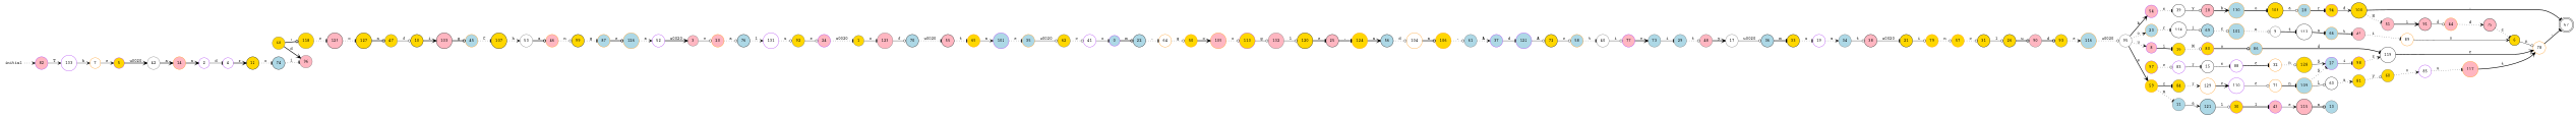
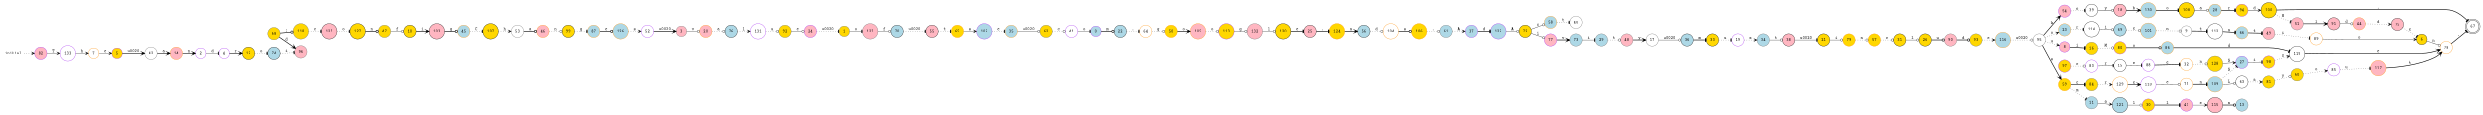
  digraph {
    fontname="Courier Prime"
    rankdir=LR
    node [color=black fillcolor=gold fontname="Courier Prime" shape=circle style=filled]
    edge [arrowhead=odot fontname="Courier Prime" style=dotted]
    0 [color=purple fillcolor=lightblue]
    22 [fillcolor=lightblue]
    64 [color=darkorange fillcolor=white]
    50 [color=darkorange]
    1 [color=gray40]
    123 [color=gray40 fillcolor=lightpink]
    70 [fillcolor=lightblue]
    55 [fillcolor=lightpink]
    2 [color=purple fillcolor=white]
    4 [color=purple fillcolor=white]
    12
    74 [fillcolor=lightblue]
    3 [color=gray40 fillcolor=lightpink]
    20 [color=darkorange fillcolor=lightpink]
    76 [fillcolor=lightblue]
    131 [color=purple fillcolor=white]
    96 [color=gray40 fillcolor=lightpink]
    5 [color=purple]
    42 [color=gray40 fillcolor=white]
    14 [color=darkorange fillcolor=lightpink]
    78 [color=darkorange fillcolor=white]
    6
    67 [fillcolor=white shape=doublecircle]
    7 [color=darkorange fillcolor=white]
    8 [color=purple fillcolor=lightpink]
    16 [color=gray40]
    80 [color=purple]
    86 [color=darkorange fillcolor=lightblue]
    9 [color=gray40 fillcolor=white]
    112 [fillcolor=white]
    66 [color=darkorange fillcolor=lightblue]
    49 [color=gray40 fillcolor=lightpink]
    103 [fillcolor=lightpink]
    10
    45 [color=darkorange fillcolor=lightblue]
    107
    11 [color=gray40 fillcolor=lightblue]
    121 [fillcolor=lightblue]
    30 [color=purple]
    43 [color=purple fillcolor=lightpink]
    13 [color=gray40 fillcolor=lightblue]
    97 [color=purple]
    83 [color=purple fillcolor=white]
    15 [fillcolor=white]
    88 [color=purple fillcolor=white]
    32 [color=darkorange fillcolor=white]
    128 [color=gray40]
    119 [fillcolor=white]
    17 [color=gray40 fillcolor=white]
    36 [fillcolor=lightblue]
    33
    19 [color=purple fillcolor=white]
    18 [fillcolor=lightpink]
    130 [color=darkorange fillcolor=lightblue]
    108
    28 [color=darkorange fillcolor=lightblue]
    34 [color=gray40 fillcolor=lightblue]
    38 [fillcolor=lightpink]
    21
    92 [color=gray40]
    79 [color=darkorange]
    57 [color=darkorange]
    31
    105 [color=darkorange fillcolor=lightpink]
    23 [color=darkorange fillcolor=lightblue]
    114 [fillcolor=white]
    69 [fillcolor=lightblue]
    101 [color=darkorange fillcolor=lightblue]
    24 [color=purple fillcolor=lightpink]
    25 [fillcolor=lightpink]
    124 [color=darkorange]
    56 [fillcolor=lightblue]
    104 [color=darkorange fillcolor=white]
    90 [color=gray40 fillcolor=lightpink]
    26
    93 [color=gray40]
    116 [color=darkorange fillcolor=lightblue]
    27 [color=purple fillcolor=lightblue]
    98 [color=purple]
    94 [color=purple]
    100
    51 [color=gray40 fillcolor=lightpink]
    29 [color=gray40 fillcolor=lightblue]
    48 [color=gray40 fillcolor=lightpink]
    115 [fillcolor=lightpink]
    35 [color=darkorange fillcolor=lightblue]
    62 [color=gray40]
    41 [color=purple fillcolor=white]
    37 [color=purple fillcolor=lightblue]
    122 [color=purple fillcolor=lightblue]
    72
    58 [color=darkorange fillcolor=lightblue]
    39 [fillcolor=white]
    40 [color=gray40 fillcolor=white]
    77 [color=purple fillcolor=lightpink]
    73 [color=gray40 fillcolor=lightblue]
    44 [color=darkorange fillcolor=lightpink]
    75 [fillcolor=lightpink]
    53 [color=gray40 fillcolor=white]
    46 [color=darkorange fillcolor=lightpink]
    99
    87 [color=darkorange fillcolor=lightblue]
    126 [color=darkorange fillcolor=lightblue]
    47 [color=gray40]
    89 [color=darkorange fillcolor=white]
    113 [color=purple]
    132 [color=gray40 fillcolor=lightpink]
    91 [fillcolor=lightpink]
    52 [color=purple fillcolor=white]
    54 [color=purple fillcolor=lightpink]
    65 [color=darkorange]
    102 [color=purple fillcolor=lightblue]
    106 [color=darkorange]
    61 [color=gray40 fillcolor=lightblue]
    59 [color=darkorange]
    84 [color=gray40]
    129 [color=darkorange fillcolor=white]
    110 [color=purple fillcolor=white]
    60 [color=gray40]
    85 [color=purple fillcolor=white]
    117 [color=darkorange fillcolor=lightpink]
    63 [fillcolor=white]
    81 [color=gray40]
    68 [color=gray40]
    118 [color=gray40]
    125 [fillcolor=lightpink]
    127
    71 [color=darkorange fillcolor=white]
    109 [color=darkorange fillcolor=lightblue]
    82 [color=purple fillcolor=lightpink]
    133 [color=purple fillcolor=white]
    initial [color=purple fillcolor=white shape=plaintext]
    95 [color=gray40 fillcolor=white]
    120
    0 -> 22 [label=m style=bold]
    22 -> 64 [arrowhead=tee label="."]
    64 -> 50 [label=g]
    50 -> 105 [arrowhead=vee label=o style=bold]
    1 -> 123 [arrowhead=tee label=o style=solid]
    123 -> 70 [label=f style=solid]
    70 -> 55 [arrowhead=tee label="\u0020"]
    55 -> 65 [arrowhead=tee label=t]
    2 -> 4 [arrowhead=tee label=d style=solid]
    4 -> 12 [arrowhead=vee label=r style=bold]
    12 -> 74 [arrowhead=tee label=o]
    74 -> 96 [arrowhead=tee label=i]
    3 -> 20 [label=v style=solid]
    20 -> 76 [label=a]
    76 -> 131 [arrowhead=vee label=l]
    131 -> 92 [label=u]
    5 -> 42 [arrowhead=vee label="\u0020" style=bold]
    42 -> 14 [arrowhead=vee label=a style=bold]
    14 -> 2 [arrowhead=vee label=n style=bold]
    78 -> 67 [arrowhead=tee label="." style=bold]
    6 -> 78 [label=n style=solid]
    7 -> 5 [arrowhead=vee label=e style=solid]
    8 -> 16 [arrowhead=tee label=i style=bold]
    16 -> 80 [label=M]
    80 -> 86 [label=o style=bold]
    86 -> 119 [arrowhead=tee label=d style=bold]
    9 -> 112 [arrowhead=tee label=t style=bold]
    112 -> 66 [arrowhead=tee label=a style=bold]
    66 -> 49 [arrowhead=tee label=t style=bold]
    49 -> 89 [arrowhead=tee label=i]
    103 -> 45 [label=g style=bold]
    10 -> 103 [arrowhead=vee label=i style=bold]
    45 -> 107 [arrowhead=tee label=C]
    107 -> 53 [arrowhead=vee label=h]
    11 -> 121 [arrowhead=vee label=a style=solid]
    121 -> 30 [label=l style=solid]
    30 -> 43 [arrowhead=tee label=l style=bold]
    43 -> 115 [arrowhead=vee label=e style=solid]
    97 -> 83 [label=c]
    83 -> 15 [arrowhead=tee label=r style=solid]
    15 -> 88 [arrowhead=tee label=e style=solid]
    88 -> 32 [arrowhead=tee label=e style=bold]
    32 -> 128 [label=n]
    128 -> 27 [arrowhead=vee label=S style=solid]
    119 -> 78 [arrowhead=vee label=e style=bold]
    17 -> 36 [label="\u0020" style=solid]
    36 -> 33 [arrowhead=tee label=m style=bold]
    33 -> 19 [arrowhead=tee label=u]
    19 -> 34 [arrowhead=vee label=s]
    18 -> 130 [arrowhead=vee label=b style=bold]
    130 -> 108 [arrowhead=tee label=o style=bold]
    108 -> 28 [label=a style=solid]
    28 -> 94 [arrowhead=tee label=r style=bold]
    34 -> 38 [label=t style=solid]
    38 -> 21 [arrowhead=tee label="\u0020" style=solid]
    21 -> 79 [label=i style=solid]
    92 -> 24 [label=e style=solid]
    79 -> 57 [label=n]
    57 -> 31 [label=c]
    31 -> 26 [label=l style=solid]
    105 -> 113 [label=o]
    23 -> 114 [arrowhead=tee label=r]
    114 -> 69 [label=i style=solid]
    69 -> 101 [label=e]
    101 -> 9 [label=n]
    24 -> 1 [arrowhead=tee label="\u0020"]
    25 -> 124 [arrowhead=tee label="." style=bold]
    124 -> 56 [arrowhead=vee label=a style=bold]
    56 -> 104 [label=d]
    104 -> 106 [label=s style=bold]
    90 -> 93 [label=d style=bold]
    26 -> 90 [label=u style=bold]
    93 -> 116 [arrowhead=vee label=e]
    116 -> 95 [label="\u0020"]
    27 -> 98 [arrowhead=tee label=i style=solid]
    98 -> 119 [arrowhead=vee label=z]
    94 -> 100 [arrowhead=vee label=d style=solid]
    100 -> 67 [arrowhead=tee label="." style=bold]
    100 -> 51 [arrowhead=tee label=H]
    51 -> 91 [arrowhead=vee label=i style=bold]
    29 -> 48 [label=t]
    48 -> 17 [arrowhead=vee label=y style=bold]
    115 -> 13 [label=s style=bold]
    35 -> 62 [label="\u0020" style=solid]
    62 -> 41 [label=c]
    41 -> 0 [arrowhead=tee label=o style=solid]
-   37 -> 122 [arrowhead=tee label=d style=solid]
+   37 -> 122 [arrowhead=tee label=d style=bold]
    122 -> 72 [label=A style=solid]
    72 -> 58 [label=c style=solid]
    58 -> 40 [arrowhead=tee label=t]
    39 -> 18 [label=y style=solid]
-   40 -> 77 [label=i style=solid]
+   72 -> 77 [label=i style=solid]
    77 -> 73 [arrowhead=vee label=v style=bold]
    73 -> 29 [arrowhead=tee label=i style=solid]
    44 -> 75 [arrowhead=vee label=d]
    75 -> 6 [arrowhead=tee label=e]
    53 -> 46 [label=a style=bold]
    46 -> 99 [label=n]
    99 -> 87 [arrowhead=tee label=g]
    87 -> 126 [label=e style=bold]
    126 -> 52 [arrowhead=vee label=s]
    47 -> 10 [label=f style=solid]
    89 -> 6 [arrowhead=vee label=o style=solid]
    113 -> 132 [label=g style=solid]
    132 -> 120 [label=l style=solid]
    91 -> 44 [label=d style=solid]
    52 -> 3 [arrowhead=vee label="\u0020" style=bold]
    54 -> 39 [arrowhead=tee label=e]
    65 -> 102 [arrowhead=vee label=s style=solid]
    102 -> 35 [arrowhead=tee label=e]
    106 -> 61 [label="."]
    61 -> 37 [arrowhead=vee label=A]
    59 -> 11 [arrowhead=tee label=m]
    59 -> 84 [arrowhead=tee label=c style=bold]
    84 -> 129 [arrowhead=vee label=r]
    129 -> 110 [arrowhead=vee label=e style=bold]
    110 -> 71 [label=e style=solid]
    60 -> 85 [arrowhead=vee label=o]
    85 -> 117 [arrowhead=tee label=u]
    117 -> 78 [arrowhead=vee label=t style=bold]
    63 -> 81 [arrowhead=vee label=a]
    81 -> 60 [label=y]
    68 -> 96 [arrowhead=vee label=d style=bold]
    68 -> 118 [label=":" style=bold]
    118 -> 125 [arrowhead=tee label=c]
    125 -> 127 [arrowhead=tee label=o]
    127 -> 47 [label=n style=bold]
    71 -> 109 [arrowhead=tee label=n style=bold]
    109 -> 27 [arrowhead=tee label=S]
    109 -> 63 [label=L style=solid]
    82 -> 133 [arrowhead=vee label=T style=solid]
    133 -> 7 [arrowhead=vee label=h style=solid]
    initial -> 82 [arrowhead=vee]
    95 -> 8 [arrowhead=vee label=u]
    95 -> 23 [arrowhead=vee label=o]
    95 -> 54 [arrowhead=vee label=k style=bold]
    95 -> 59 [arrowhead=vee label=s style=bold]
    120 -> 25 [arrowhead=tee label=e style=bold]
  }
